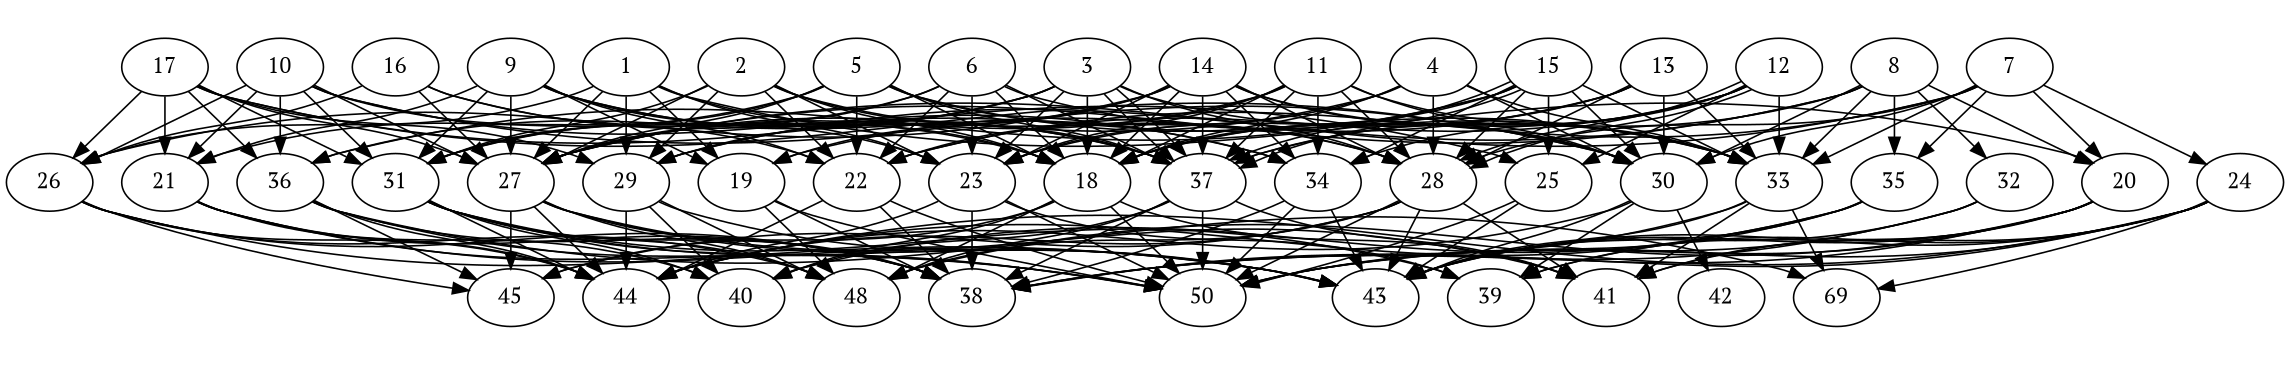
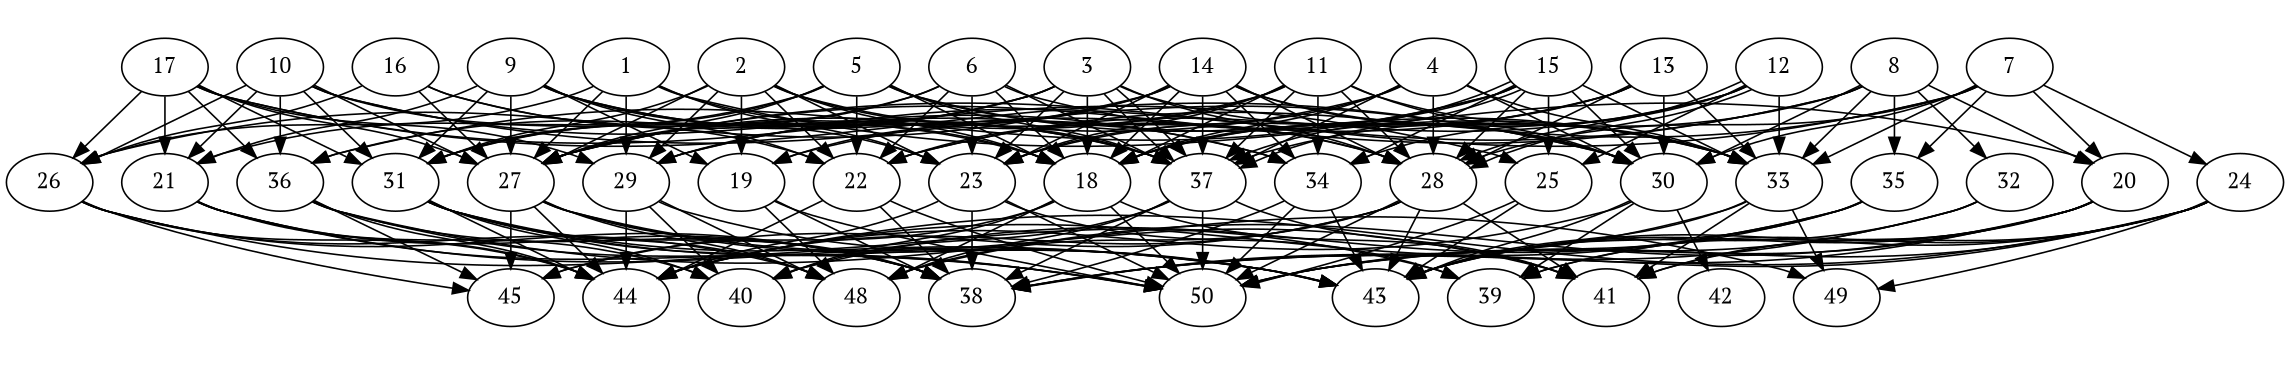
  digraph {
    fontname="PT Serif"
    node [alpha=0.04 fontname="PT Serif"]
    edge [fontname="PT Serif"]
    1 [alpha=0.14]
    18 [alpha=0.02]
    20 [alpha=0.09]
    23 [alpha=0.01]
    26 [alpha=0.06]
    27 [alpha=0.02]
    29 [alpha=0.11]
    40 [alpha=0.06]
    41 [alpha=0.08]
    45 [alpha=0.17]
    48 [alpha=0.16]
    50 [alpha=0.19]
    38 [alpha=0.12]
    39
    43 [alpha=0.19]
    44 [alpha=0.19]
    2 [alpha=0.15]
    19 [alpha=0.01]
    22
    28 [alpha=0.06]
    31 [alpha=0.09]
    37 [alpha=0.20]
    3 [alpha=0.05]
    30
    36
    42 [alpha=0.18]
-   49 [alpha=0.11 label=69]
+   49 [alpha=0.11]
    4 [alpha=0.07]
    33 [alpha=0.06]
    5 [alpha=0.16]
    21 [alpha=0.17]
    6 [alpha=0.09]
    7 [alpha=0.08]
    24 [alpha=0.02]
    35 [alpha=0.10]
    8 [alpha=0.08]
    32 [alpha=0.05]
    9 [alpha=0.10]
    34 [alpha=0.07]
    10
    11 [alpha=0.08]
    12 [alpha=0.14]
    25 [alpha=0.13]
    13 [alpha=0.16]
    14 [alpha=0.18]
    15 [alpha=0.15]
    16 [alpha=0.14]
    17 [alpha=0.12]
    1 -> 18
    1 -> 20
    1 -> 23
    1 -> 26
    1 -> 27
    1 -> 29
    18 -> 40
    18 -> 41
    18 -> 45
    18 -> 48
    18 -> 50
    20 -> 41
    20 -> 48
    20 -> 50
    20 -> 38
    20 -> 39
    20 -> 43
    23 -> 50
    23 -> 38
    23 -> 39
    23 -> 44
    26 -> 45
    26 -> 48
    26 -> 38
    26 -> 43
    26 -> 44
    27 -> 41
    27 -> 45
    27 -> 48
    27 -> 38
    27 -> 43
    27 -> 44
    29 -> 40
    29 -> 48
    29 -> 43
    29 -> 44
    2 -> 18
    2 -> 23
    2 -> 27
    2 -> 29
-   1 -> 19
+   2 -> 19
    2 -> 22
    2 -> 28
    2 -> 31
    2 -> 37
    19 -> 48
    19 -> 50
    19 -> 38
    22 -> 50
    22 -> 38
    22 -> 44
    28 -> 41
    28 -> 45
    28 -> 48
    28 -> 50
    28 -> 43
    28 -> 44
    31 -> 40
    31 -> 48
    31 -> 50
    31 -> 38
    31 -> 39
    31 -> 43
    31 -> 44
    37 -> 40
    37 -> 41
    37 -> 48
    37 -> 50
    37 -> 38
    3 -> 18
    3 -> 23
    3 -> 27
    3 -> 28
    3 -> 31
    3 -> 37
    3 -> 37
    3 -> 30
    3 -> 36
    30 -> 39
    30 -> 43
    30 -> 44
    30 -> 42
    36 -> 45
    36 -> 50
    36 -> 38
    36 -> 44
    36 -> 49
    4 -> 18
    4 -> 23
    4 -> 27
    4 -> 28
-   12 -> 37
+   4 -> 37
    4 -> 30
    4 -> 33
    33 -> 41
    33 -> 38
    33 -> 43
    33 -> 49
    5 -> 18
    5 -> 27
    5 -> 22
    5 -> 28
    5 -> 31
    5 -> 37
    5 -> 33
    5 -> 21
    21 -> 40
    21 -> 50
    21 -> 38
    21 -> 43
    21 -> 44
    6 -> 18
    6 -> 23
    6 -> 27
    6 -> 22
    6 -> 31
    6 -> 37
    6 -> 33
    7 -> 20
    7 -> 27
    7 -> 22
    7 -> 28
    7 -> 30
    7 -> 33
    7 -> 24
    7 -> 35
    24 -> 41
    24 -> 50
    24 -> 38
    24 -> 39
    24 -> 43
    24 -> 44
    24 -> 49
    35 -> 40
    35 -> 50
    35 -> 43
    35 -> 44
    8 -> 20
    8 -> 27
    8 -> 29
    8 -> 37
    8 -> 30
    8 -> 33
    8 -> 35
    8 -> 32
    32 -> 50
    32 -> 38
    32 -> 43
    9 -> 23
    9 -> 27
    9 -> 19
    9 -> 22
    9 -> 31
    9 -> 37
    9 -> 21
    9 -> 34
    34 -> 50
    34 -> 38
    34 -> 43
    10 -> 26
    10 -> 27
    10 -> 22
    10 -> 31
    10 -> 30
    10 -> 36
    10 -> 21
    10 -> 34
    11 -> 18
    11 -> 23
    11 -> 27
    11 -> 22
    11 -> 28
    11 -> 37
    11 -> 30
    11 -> 33
    11 -> 34
    12 -> 18
    12 -> 22
    12 -> 28
    12 -> 28
    12 -> 33
    12 -> 34
    12 -> 25
    25 -> 50
    25 -> 43
    13 -> 18
    13 -> 23
    13 -> 19
    13 -> 28
    13 -> 30
    13 -> 33
    14 -> 18
    14 -> 23
    14 -> 26
    14 -> 29
    14 -> 19
    14 -> 28
    14 -> 37
    14 -> 30
    14 -> 33
    14 -> 34
    15 -> 18
    15 -> 29
    15 -> 28
    15 -> 37
    15 -> 37
    15 -> 30
    15 -> 36
    15 -> 33
    15 -> 34
    15 -> 25
    16 -> 18
    16 -> 26
    16 -> 27
    16 -> 37
    17 -> 26
    17 -> 27
    17 -> 29
    17 -> 31
    17 -> 30
    17 -> 36
    17 -> 21
    17 -> 25
  }
